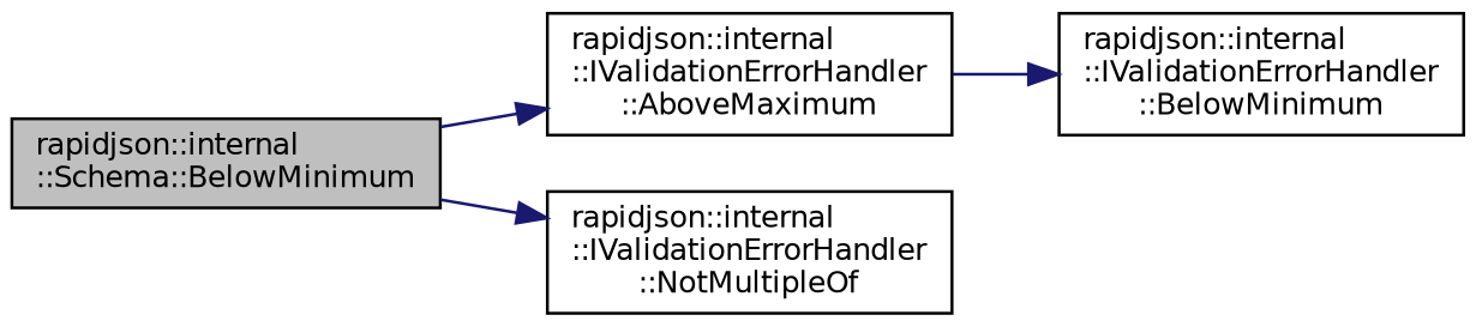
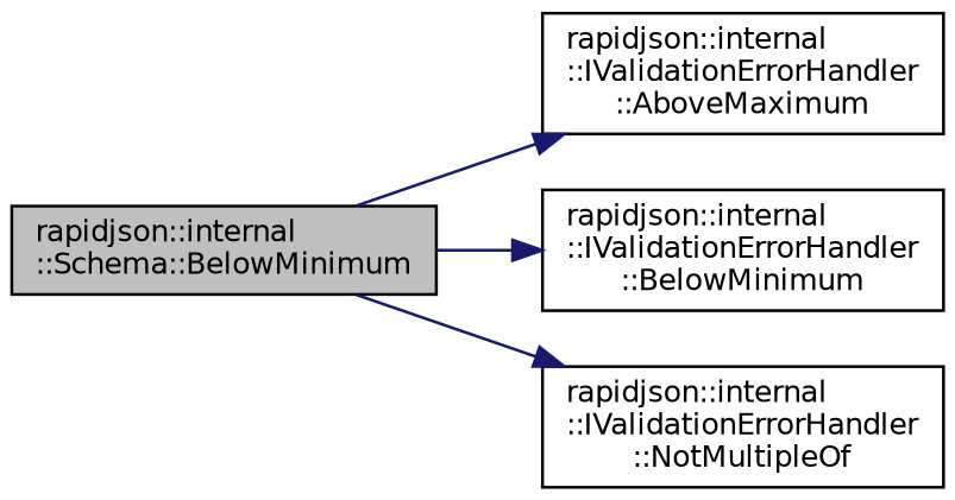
  digraph {
    rankdir=LR
    node [color=black fillcolor=white fontname=Helvetica fontsize=10 shape=record style=filled]
    edge [color=midnightblue fontname=Helvetica fontsize=10 labelfontname=Helvetica labelfontsize=10 style=solid]
    n1 [fillcolor=grey75 fontcolor=black height=0.2 label="rapidjson::internal\l::Schema::BelowMinimum" width=0.4]
    n2 [height=0.2 label="rapidjson::internal\l::IValidationErrorHandler\l::AboveMaximum" width=0.4]
    n3 [height=0.2 label="rapidjson::internal\l::IValidationErrorHandler\l::BelowMinimum" width=0.4]
    n4 [height=0.2 label="rapidjson::internal\l::IValidationErrorHandler\l::NotMultipleOf" width=0.4]
    n1 -> n2
-   n2 -> n3
+   n1 -> n3
    n1 -> n4
  }
